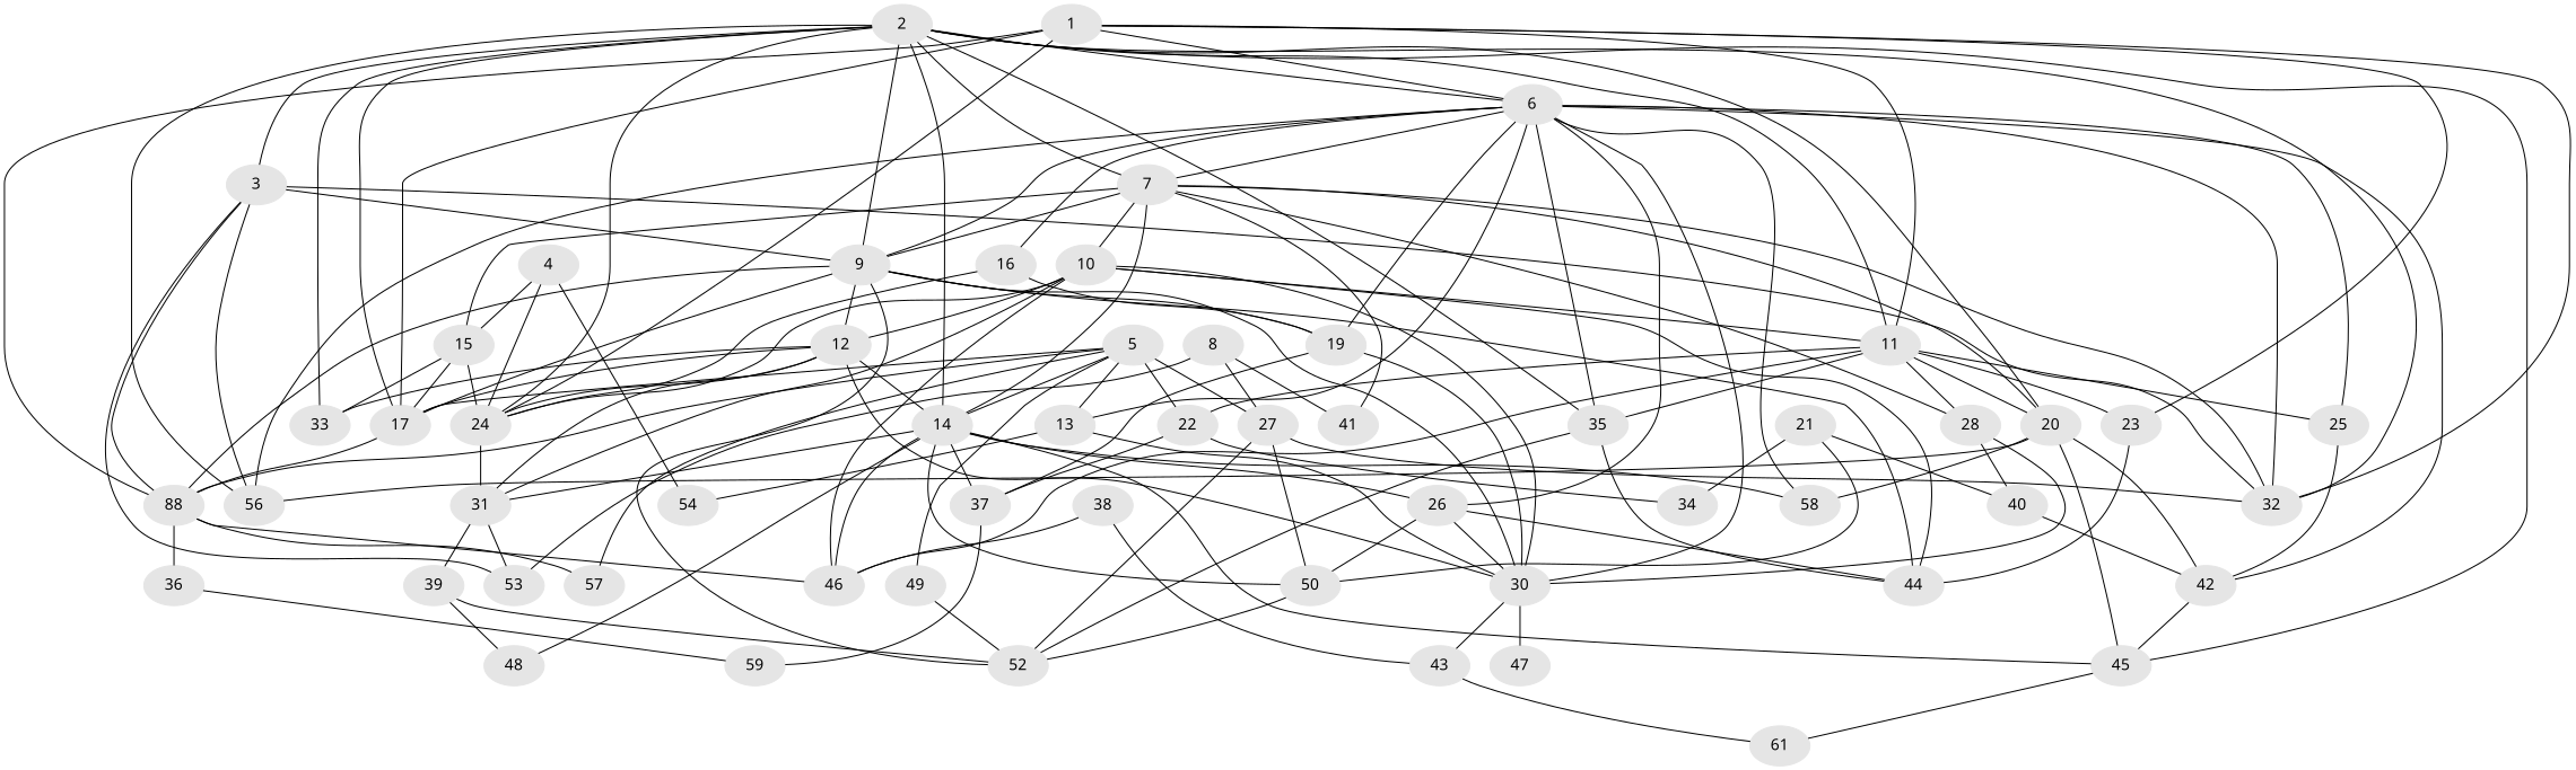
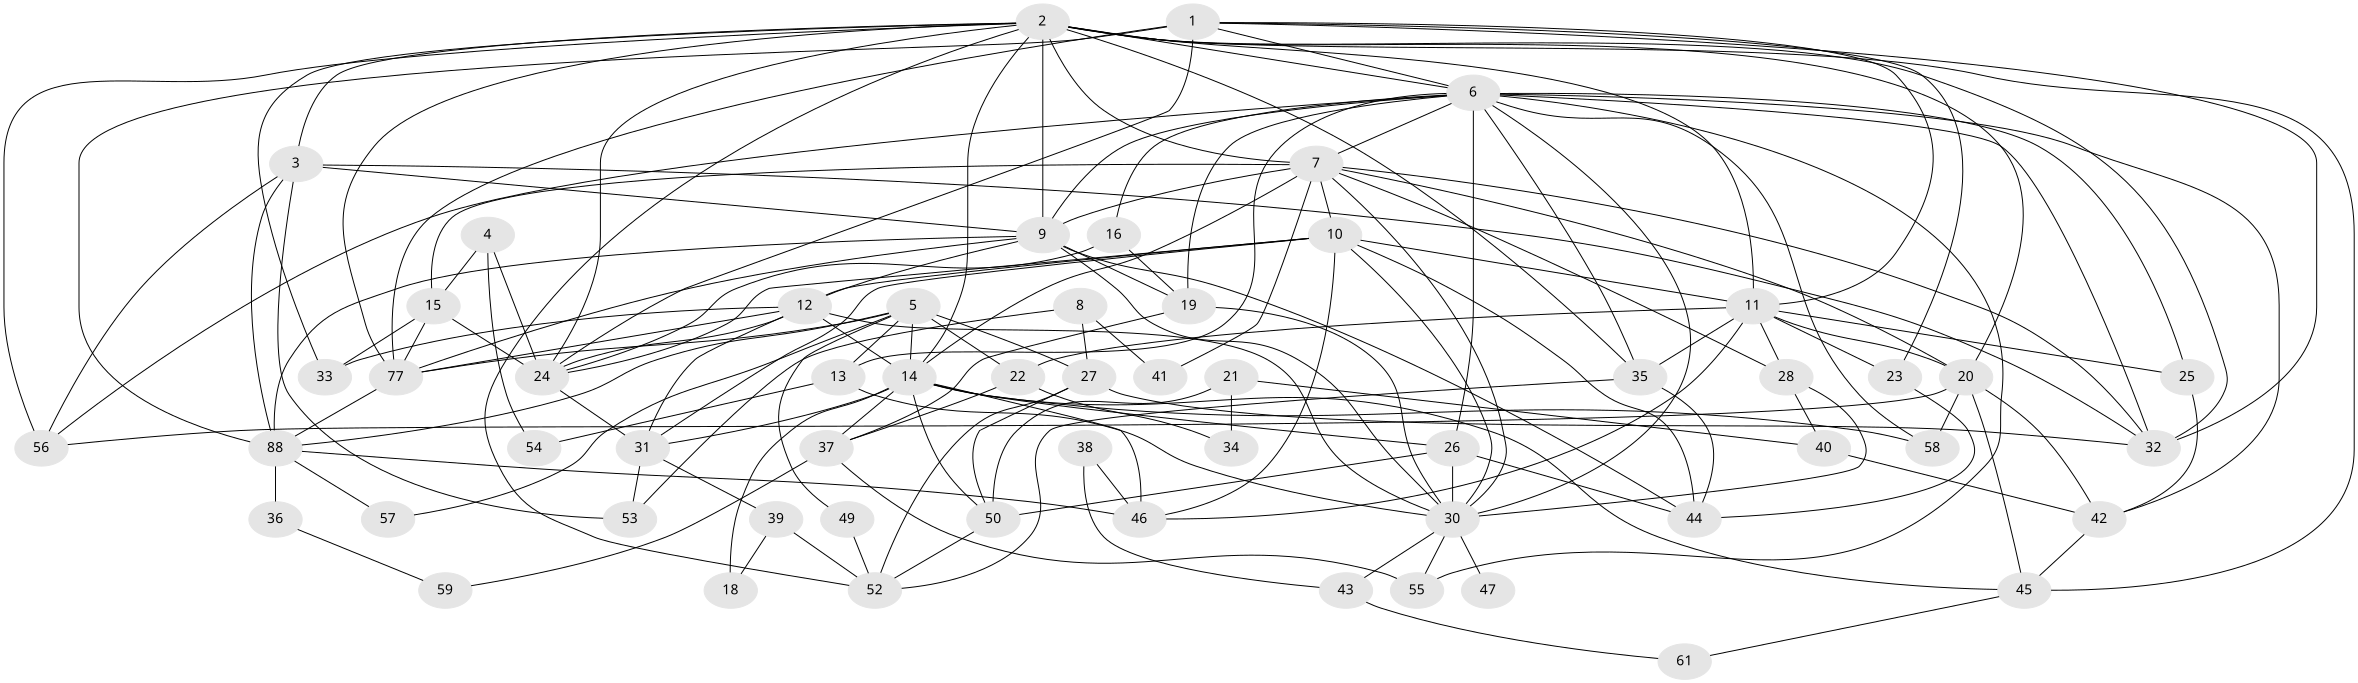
  graph {
    fontname="Noto Sans"
    node [color=gray90 fontname="Noto Sans" style=filled]
    edge [fontname="Noto Sans" weight=1.0]
    1
    6
    11
-   17
+   17 [label=77]
    n5 [label=88]
    23
    24
    32
    7
    9
    35
    56
    13
    16
    19
    25
    26
    30
    42
+   55
    58
    20
    22
    28
    46
    57
    36
    44
    31
    2
    3
    14
    33
    45
    52
    53
    15
    10
    41
    12
    37
-   48
+   48 [label=18]
    50
    n44 [label=61]
    4
    54
    5
    27
    49
    34
    43
    47
    40
    8
    39
    59
    21
    38
    1 -- 6
    1 -- 11
    1 -- 17
    1 -- n5 [weight=3.0]
    1 -- 23
    1 -- 24
    1 -- 32
    6 -- 32
    6 -- 7
    6 -- 9 [weight=2.0]
    6 -- 35
    6 -- 56
    6 -- 13
    6 -- 16
    6 -- 19
    6 -- 25
    6 -- 26 [weight=3.0]
    6 -- 30
    6 -- 42
+   6 -- 55
    6 -- 58
    11 -- 23
    11 -- 35
    11 -- 25
    11 -- 20
    11 -- 22
    11 -- 28
    11 -- 46
    17 -- n5
    n5 -- 46
    n5 -- 57
    n5 -- 36 [weight=2.0]
    23 -- 44
    24 -- 31 [weight=2.0]
    7 -- 32
    7 -- 9
+   7 -- 30
    7 -- 20
    7 -- 28
    7 -- 14
    7 -- 15
    7 -- 10
    7 -- 41
    9 -- 17
    9 -- n5
    9 -- 19
    9 -- 30
    9 -- 44
    9 -- 12
    35 -- 44
    35 -- 52
    13 -- 30
    13 -- 54
    16 -- 24
    16 -- 19
    19 -- 30
    19 -- 37
    25 -- 42
    26 -- 30
    26 -- 44
    26 -- 50
+   30 -- 55
    30 -- 43
    30 -- 47 [weight=2.0]
    42 -- 45
    20 -- 56
    20 -- 42
    20 -- 58
    20 -- 45
    22 -- 37
    22 -- 34
    28 -- 30
    28 -- 40
    36 -- 59
    31 -- 53
    31 -- 39
    2 -- 6
    2 -- 11
    2 -- 17
    2 -- 24
    2 -- 32
    2 -- 7 [weight=2.0]
    2 -- 9 [weight=3.0]
    2 -- 35
    2 -- 56 [weight=2.0]
    2 -- 20
    2 -- 3
    2 -- 14
    2 -- 33
    2 -- 45
-   9 -- 52
+   2 -- 52
    3 -- n5
    3 -- 32
    3 -- 9 [weight=2.0]
    3 -- 56
    3 -- 53
    14 -- 26
    14 -- 58
    14 -- 46
    14 -- 31
    14 -- 45
    14 -- 37
    14 -- 48
    14 -- 50
    45 -- n44
    15 -- 17 [weight=2.0]
    15 -- 24
    15 -- 33
    10 -- 11
    10 -- 24
    10 -- 30
    10 -- 46
    10 -- 44
    10 -- 31
    10 -- 12
    12 -- 17
    12 -- 24
    12 -- 30
    12 -- 31
    12 -- 14
    12 -- 33
+   37 -- 55
    37 -- 59
    50 -- 52
    4 -- 24
    4 -- 15
    4 -- 54
    5 -- 17
    5 -- n5
    5 -- 13
    5 -- 22
    5 -- 57 [weight=2.0]
    5 -- 14 [weight=3.0]
    5 -- 27
    5 -- 49
    27 -- 32
    27 -- 52
    27 -- 50
    49 -- 52
    43 -- n44
    40 -- 42
    8 -- 53
    8 -- 41
    8 -- 27
    39 -- 52
    39 -- 48
    21 -- 50
    21 -- 34
    21 -- 40
    38 -- 46
    38 -- 43
  }
